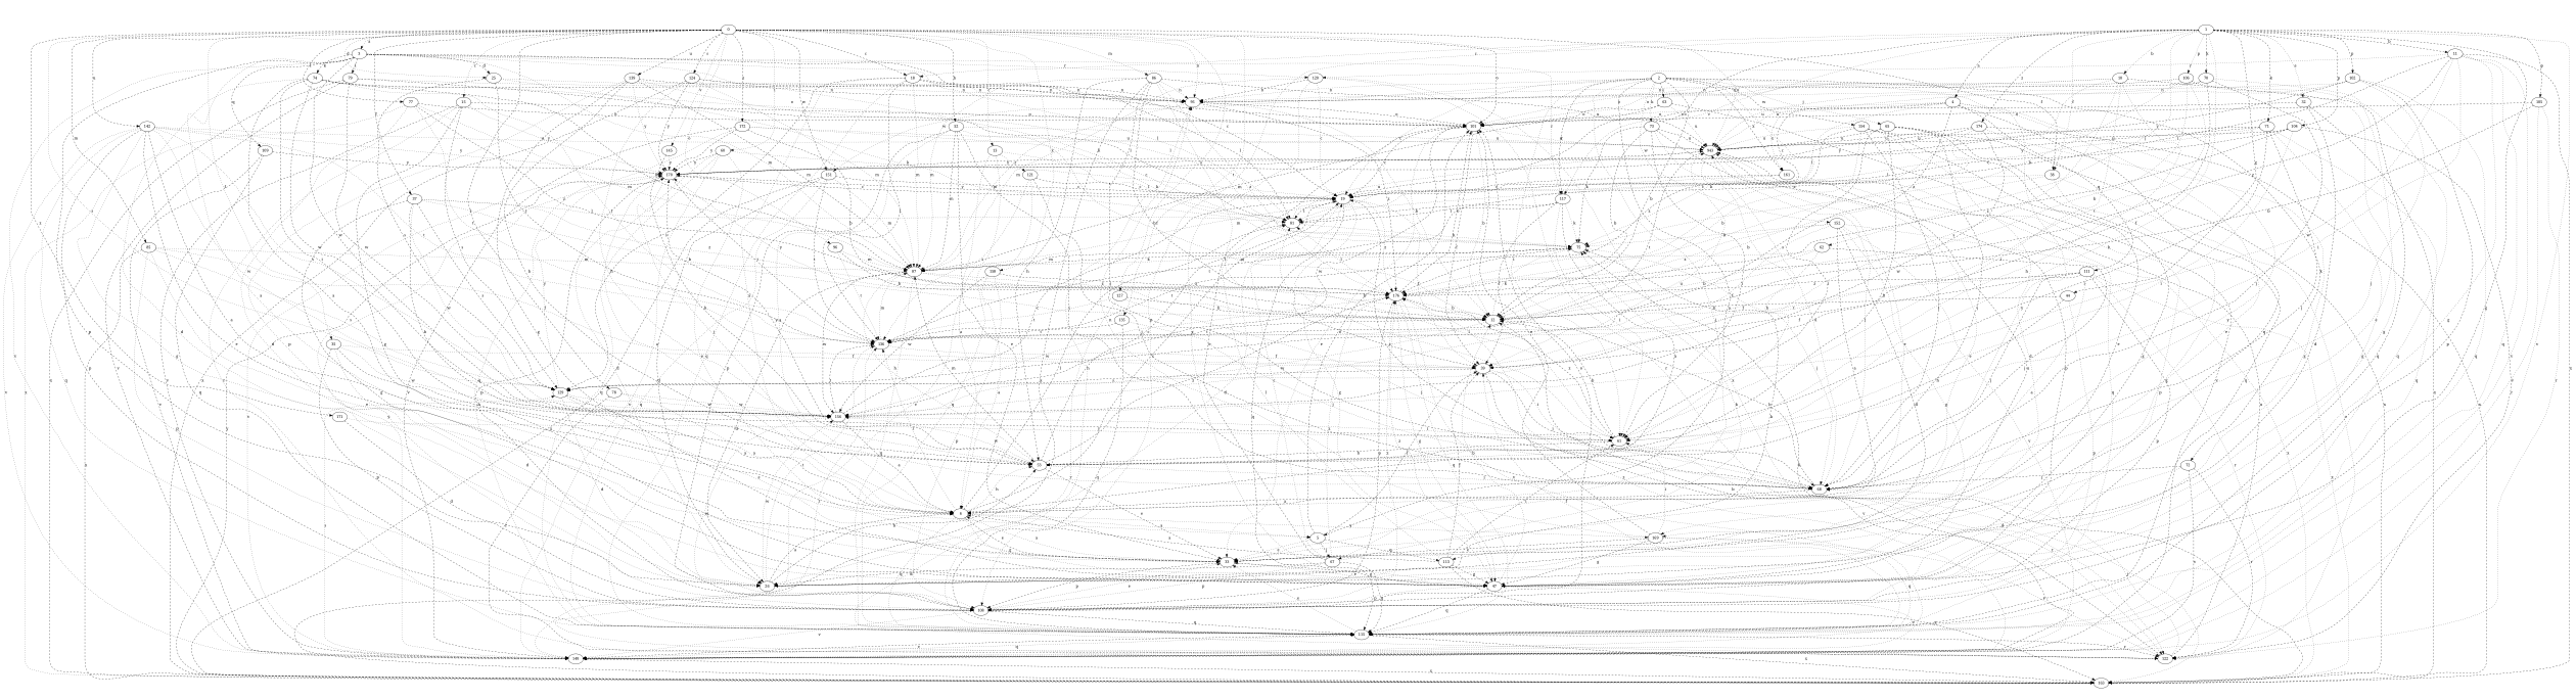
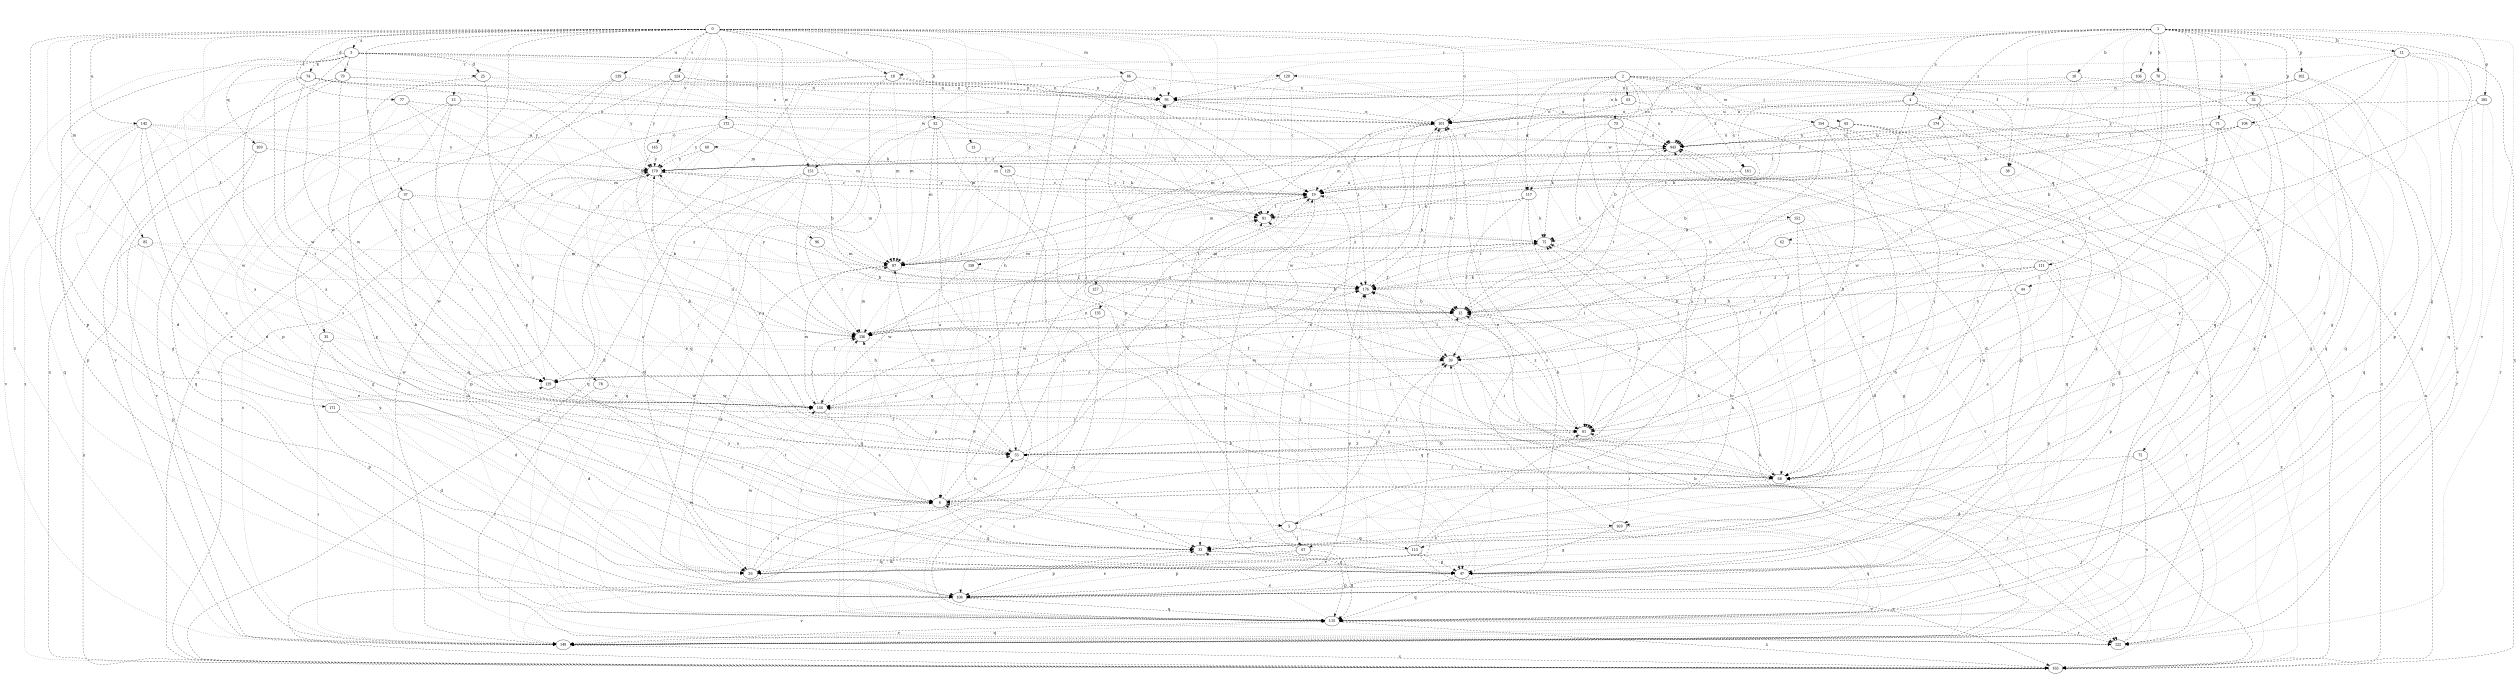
  strict digraph {
    fontname="Noto Serif"
    node [fontname="Noto Serif"]
    edge [fontname="Noto Serif" style=dotted]
    0
    3
    13
    15
    18
    25
    35
    37
    38
    52
    60
    77
    78
    85
    86
    95
    96
    101
    124
    127
    129
    135
    139
    142
    n25 [label=943]
    145
    151
    158
    171
    172
    19
    108
    117
    149
    5
    74
    75
    79
    81
    87
    109
    120
    156
    6
    121
    47
    170
    122
    115
    136
    53
    39
    26
    12
    176
    33
    68
    163
    61
    1
    4
    10
    11
    32
    44
    62
    70
    71
    102
    104
    105
    106
    174
    161
    169
    111
    113
    2
    63
    65
    67
    72
    73
    152
    154
    0 -> 3 [label=a]
    0 -> 13 [label=c]
    0 -> 15 [label=c]
    0 -> 18 [label=c style=dashed]
    0 -> 25 [label=d]
    0 -> 35 [label=f]
    0 -> 37 [label=f style=dashed]
    0 -> 38 [label=f style=dashed]
    0 -> 52 [label=h style=dashed]
    0 -> 60 [label=i]
    0 -> 77 [label=l style=dashed]
    0 -> 78 [label=l style=dashed]
    0 -> 85 [label=m style=dashed]
    0 -> 86 [label=m]
    0 -> 95 [label=n]
    0 -> 96 [label=o]
    0 -> 101 [label=o style=dashed]
    0 -> 124 [label=s style=dashed]
    0 -> 127 [label=s]
    0 -> 129 [label=s]
    0 -> 135 [label=t]
    0 -> 139 [label=u style=dashed]
    0 -> 142 [label=u style=dashed]
    0 -> n25 [label=u]
    0 -> 145 [label=v]
    0 -> 151 [label=w style=dashed]
    0 -> 158 [label=x]
    0 -> 171 [label=z style=dashed]
    0 -> 172 [label=z style=dashed]
    3 -> 25 [label=d style=dashed]
    3 -> 19 [label=c style=dashed]
    3 -> 108 [label=p style=dashed]
    3 -> 117 [label=r]
    3 -> 149 [label=v]
    3 -> 5 [label=a]
    3 -> 74 [label=k style=dashed]
    3 -> 75 [label=k]
    3 -> 79 [label=l style=dashed]
    3 -> 81 [label=l]
    3 -> 87 [label=m]
    3 -> 109 [label=q style=dashed]
    3 -> 120 [label=r]
    3 -> 156 [label=w style=dashed]
    13 -> 149 [label=v]
    13 -> 81 [label=l]
    13 -> 6 [label=a]
    13 -> 121 [label=r]
    15 -> 101 [label=o style=dashed]
    15 -> 129 [label=s style=dashed]
    15 -> 149 [label=v style=dashed]
    15 -> 47 [label=g style=dashed]
    15 -> 170 [label=y]
    15 -> 122 [label=r]
    18 -> 95 [label=n style=dashed]
    18 -> 129 [label=s style=dashed]
    18 -> 81 [label=l style=dashed]
    18 -> 87 [label=m]
    18 -> 6 [label=a]
    18 -> 115 [label=q]
    18 -> 136 [label=t style=dashed]
    25 -> 95 [label=n]
    25 -> 129 [label=s style=dashed]
    25 -> 75 [label=k]
    25 -> 136 [label=t style=dashed]
    35 -> 108 [label=p style=dashed]
    35 -> 156 [label=w]
    35 -> 53 [label=h style=dashed]
    35 -> 39 [label=f]
    35 -> 26 [label=d]
    37 -> 129 [label=s style=dashed]
    37 -> 81 [label=l]
    37 -> 156 [label=w]
    37 -> 47 [label=g style=dashed]
    37 -> 53 [label=h style=dashed]
    37 -> 12 [label=b]
    37 -> 176 [label=z]
    38 -> 19 [label=c]
    38 -> 47 [label=g]
    38 -> 122 [label=r]
    38 -> 12 [label=b]
    52 -> n25 [label=u]
    52 -> 108 [label=p style=dashed]
    52 -> 87 [label=m style=dashed]
    52 -> 6 [label=a]
    52 -> 12 [label=b]
    52 -> 33 [label=e style=dashed]
    52 -> 68 [label=j style=dashed]
    60 -> 19 [label=c]
    60 -> 149 [label=v]
    60 -> 170 [label=y style=dashed]
    60 -> 115 [label=q]
    60 -> 26 [label=d]
    60 -> 33 [label=e]
    77 -> 101 [label=o style=dashed]
    77 -> 87 [label=m]
    77 -> 136 [label=t]
    77 -> 26 [label=d]
    77 -> 176 [label=z style=dashed]
    77 -> 163 [label=x]
    78 -> 156 [label=w]
    78 -> 6 [label=a]
    78 -> 122 [label=r style=dashed]
    85 -> 129 [label=s]
    85 -> 108 [label=p]
    85 -> 87 [label=m]
    85 -> 39 [label=f]
    85 -> 33 [label=e]
    85 -> 163 [label=x style=dashed]
    86 -> 95 [label=n]
    86 -> n25 [label=u style=dashed]
    86 -> 87 [label=m]
    86 -> 53 [label=h style=dashed]
    86 -> 39 [label=f style=dashed]
    86 -> 176 [label=z]
    86 -> 68 [label=j style=dashed]
    86 -> 163 [label=x style=dashed]
    86 -> 61 [label=i]
    95 -> 101 [label=o style=dashed]
    95 -> 87 [label=m]
    95 -> 12 [label=b]
    95 -> 176 [label=z style=dashed]
    96 -> 87 [label=m]
    96 -> 136 [label=t]
    96 -> 12 [label=b style=dashed]
    101 -> n25 [label=u]
    101 -> 19 [label=c style=dashed]
    101 -> 156 [label=w style=dashed]
    101 -> 39 [label=f style=dashed]
    101 -> 12 [label=b]
    101 -> 33 [label=e]
    124 -> 95 [label=n]
    124 -> 101 [label=o style=dashed]
    124 -> 87 [label=m]
    124 -> 170 [label=y style=dashed]
    124 -> 53 [label=h]
    124 -> 163 [label=x style=dashed]
    127 -> 122 [label=r]
    127 -> 136 [label=t]
    127 -> 12 [label=b style=dashed]
    127 -> 68 [label=j]
    129 -> 156 [label=w]
    129 -> 6 [label=a style=dashed]
    129 -> 170 [label=y]
    129 -> 26 [label=d]
    129 -> 33 [label=e]
    135 -> 115 [label=q style=dashed]
    135 -> 136 [label=t style=dashed]
    135 -> 68 [label=j]
    139 -> 95 [label=n style=dashed]
    139 -> 108 [label=p]
    139 -> 81 [label=l]
-   139 -> 87 [label=m style=dashed]
+   2 -> 87 [label=m style=dashed]
    139 -> 47 [label=g style=dashed]
    139 -> 170 [label=y]
    139 -> 53 [label=h style=dashed]
    142 -> 129 [label=s]
    142 -> n25 [label=u]
    142 -> 108 [label=p style=dashed]
    142 -> 149 [label=v]
    142 -> 156 [label=w]
    142 -> 6 [label=a style=dashed]
    142 -> 47 [label=g]
    142 -> 170 [label=y]
    142 -> 115 [label=q]
    142 -> 136 [label=t]
    142 -> 33 [label=e style=dashed]
    n25 -> 170 [label=y style=dashed]
    n25 -> 115 [label=q]
    n25 -> 136 [label=t style=dashed]
    n25 -> 53 [label=h]
    n25 -> 33 [label=e]
    n25 -> 68 [label=j]
    145 -> 170 [label=y]
    145 -> 53 [label=h style=dashed]
    151 -> 19 [label=c style=dashed]
    151 -> 87 [label=m]
    151 -> 115 [label=q]
    151 -> 136 [label=t style=dashed]
    151 -> 26 [label=d style=dashed]
    151 -> 163 [label=x style=dashed]
    158 -> 108 [label=p]
    158 -> 156 [label=w style=dashed]
    158 -> 6 [label=a]
    158 -> 176 [label=z style=dashed]
    171 -> 26 [label=d style=dashed]
    171 -> 61 [label=i]
    172 -> n25 [label=u]
    172 -> 149 [label=v style=dashed]
    172 -> 75 [label=k]
    172 -> 170 [label=y style=dashed]
    172 -> 115 [label=q]
    172 -> 12 [label=b style=dashed]
    19 -> 81 [label=l style=dashed]
    19 -> 47 [label=g]
    19 -> 170 [label=y style=dashed]
    19 -> 115 [label=q style=dashed]
    19 -> 39 [label=f]
    19 -> 26 [label=d]
    19 -> 176 [label=z]
    108 -> 101 [label=o style=dashed]
    108 -> 149 [label=v]
    108 -> 156 [label=w]
    108 -> 115 [label=q style=dashed]
    108 -> 176 [label=z]
    108 -> 33 [label=e]
    117 -> 75 [label=k]
    117 -> 81 [label=l style=dashed]
    117 -> 6 [label=a style=dashed]
    117 -> 136 [label=t style=dashed]
    117 -> 39 [label=f style=dashed]
    117 -> 61 [label=i]
    149 -> 129 [label=s]
    149 -> 170 [label=y]
    149 -> 115 [label=q]
    149 -> 176 [label=z]
    149 -> 163 [label=x style=dashed]
    5 -> 101 [label=o style=dashed]
    5 -> 39 [label=f style=dashed]
    5 -> 33 [label=e]
    5 -> 113 [label=q style=dashed]
    5 -> 67 [label=j style=dashed]
    74 -> 95 [label=n style=dashed]
    74 -> 101 [label=o]
    74 -> 87 [label=m style=dashed]
    74 -> 156 [label=w style=dashed]
    74 -> 6 [label=a style=dashed]
    74 -> 136 [label=t]
    74 -> 26 [label=d]
    74 -> 61 [label=i style=dashed]
    75 -> 87 [label=m style=dashed]
    75 -> 136 [label=t style=dashed]
    75 -> 68 [label=j]
    79 -> 95 [label=n]
    79 -> 149 [label=v style=dashed]
    79 -> 81 [label=l style=dashed]
    79 -> 156 [label=w style=dashed]
    79 -> 163 [label=x style=dashed]
    81 -> n25 [label=u]
    81 -> 75 [label=k]
    87 -> 75 [label=k style=dashed]
    87 -> 156 [label=w style=dashed]
    87 -> 115 [label=q]
    87 -> 53 [label=h]
    87 -> 26 [label=d style=dashed]
    87 -> 12 [label=b]
    87 -> 176 [label=z]
    109 -> 149 [label=v style=dashed]
    109 -> 170 [label=y style=dashed]
    109 -> 115 [label=q style=dashed]
    120 -> 95 [label=n style=dashed]
    120 -> 19 [label=c]
    120 -> 87 [label=m]
    120 -> 47 [label=g]
    120 -> 122 [label=r]
    120 -> 163 [label=x]
    156 -> n25 [label=u]
    156 -> 19 [label=c style=dashed]
    156 -> 6 [label=a style=dashed]
    156 -> 136 [label=t style=dashed]
    156 -> 61 [label=i]
    6 -> 19 [label=c style=dashed]
    6 -> 5 [label=a]
    6 -> 81 [label=l style=dashed]
    6 -> 47 [label=g]
    6 -> 115 [label=q]
    6 -> 136 [label=t]
    6 -> 53 [label=h]
    6 -> 33 [label=e style=dashed]
    6 -> 169 [label=y]
    121 -> 19 [label=c style=dashed]
    121 -> 115 [label=q]
    121 -> 136 [label=t]
    121 -> 68 [label=j style=dashed]
    47 -> n25 [label=u style=dashed]
    47 -> 108 [label=p]
    47 -> 149 [label=v]
    47 -> 115 [label=q style=dashed]
    47 -> 12 [label=b]
    47 -> 176 [label=z]
    47 -> 33 [label=e]
    170 -> 19 [label=c style=dashed]
    170 -> 108 [label=p style=dashed]
    170 -> 149 [label=v]
    170 -> 6 [label=a]
    170 -> 136 [label=t style=dashed]
    170 -> 68 [label=j]
    122 -> n25 [label=u style=dashed]
    122 -> 136 [label=t]
    122 -> 12 [label=b style=dashed]
    122 -> 68 [label=j]
    115 -> 95 [label=n]
    115 -> 149 [label=v style=dashed]
    115 -> 122 [label=r style=dashed]
    115 -> 39 [label=f]
    115 -> 33 [label=e]
    115 -> 163 [label=x style=dashed]
    136 -> 87 [label=m]
    136 -> 39 [label=f]
    53 -> 19 [label=c style=dashed]
    53 -> 87 [label=m style=dashed]
    53 -> 156 [label=w]
    53 -> 170 [label=y style=dashed]
    53 -> 176 [label=z style=dashed]
    53 -> 33 [label=e style=dashed]
    53 -> 68 [label=j]
    39 -> 129 [label=s style=dashed]
    39 -> 149 [label=v style=dashed]
    39 -> 68 [label=j style=dashed]
    39 -> 61 [label=i]
    26 -> 75 [label=k style=dashed]
    26 -> 156 [label=w]
    26 -> 6 [label=a style=dashed]
    26 -> 136 [label=t]
    26 -> 53 [label=h style=dashed]
    12 -> 75 [label=k]
    12 -> 156 [label=w]
    12 -> 170 [label=y]
    12 -> 136 [label=t style=dashed]
    176 -> 101 [label=o style=dashed]
    176 -> 108 [label=p style=dashed]
    176 -> 149 [label=v]
    176 -> 81 [label=l]
    176 -> 156 [label=w]
    176 -> 47 [label=g]
    176 -> 115 [label=q]
    176 -> 12 [label=b]
    33 -> 108 [label=p style=dashed]
    33 -> 6 [label=a]
    33 -> 47 [label=g style=dashed]
    68 -> n25 [label=u]
    68 -> 19 [label=c style=dashed]
    68 -> 6 [label=a style=dashed]
    68 -> 12 [label=b style=dashed]
    163 -> 75 [label=k style=dashed]
    163 -> 170 [label=y style=dashed]
    61 -> 81 [label=l]
    61 -> 122 [label=r]
-   61 -> 53 [label=h style=dashed]
+   53 -> 61 [label=h style=dashed]
    61 -> 12 [label=b style=dashed]
    61 -> 176 [label=z style=dashed]
    1 -> 18 [label=c]
    1 -> 38 [label=f]
    1 -> 19 [label=c style=dashed]
    1 -> 108 [label=p]
    1 -> 117 [label=r]
    1 -> 149 [label=v]
    1 -> 47 [label=g style=dashed]
    1 -> 53 [label=h]
    1 -> 4 [label=a style=dashed]
    1 -> 10 [label=b]
    1 -> 11 [label=b style=dashed]
    1 -> 32 [label=e]
    1 -> 44 [label=g style=dashed]
    1 -> 62 [label=j]
    1 -> 70 [label=k style=dashed]
    1 -> 71 [label=k style=dashed]
    1 -> 102 [label=p style=dashed]
    1 -> 104 [label=p style=dashed]
    1 -> 105 [label=p style=dashed]
    1 -> 106 [label=p]
    1 -> 174 [label=z style=dashed]
    4 -> 101 [label=o]
    4 -> 129 [label=s style=dashed]
    4 -> 19 [label=c style=dashed]
    4 -> 81 [label=l]
    4 -> 33 [label=e]
    4 -> 161 [label=x]
    4 -> 169 [label=y]
    4 -> 111 [label=q style=dashed]
    4 -> 113 [label=q style=dashed]
    10 -> 95 [label=n]
    10 -> 101 [label=o]
    10 -> 129 [label=s]
    10 -> 115 [label=q style=dashed]
    10 -> 53 [label=h]
    10 -> 176 [label=z]
    10 -> 61 [label=i]
    11 -> 149 [label=v]
    11 -> 81 [label=l style=dashed]
    11 -> 120 [label=r]
    11 -> 156 [label=w]
    11 -> 47 [label=g]
    11 -> 115 [label=q]
    11 -> 176 [label=z style=dashed]
    11 -> 163 [label=x style=dashed]
    11 -> 61 [label=i]
    32 -> 101 [label=o style=dashed]
    32 -> 26 [label=d style=dashed]
    32 -> 163 [label=x style=dashed]
    44 -> 108 [label=p]
    44 -> 53 [label=h style=dashed]
    44 -> 12 [label=b style=dashed]
    62 -> 87 [label=m]
    62 -> 39 [label=f]
    62 -> 12 [label=b]
    62 -> 68 [label=j style=dashed]
    70 -> 95 [label=n style=dashed]
    70 -> n25 [label=u]
    70 -> 39 [label=f style=dashed]
    70 -> 33 [label=e]
    70 -> 68 [label=j style=dashed]
    71 -> n25 [label=u style=dashed]
    71 -> 81 [label=l]
    71 -> 47 [label=g]
    71 -> 170 [label=y style=dashed]
    71 -> 115 [label=q]
    71 -> 68 [label=j style=dashed]
    71 -> 61 [label=i style=dashed]
    102 -> 95 [label=n]
    102 -> n25 [label=u]
    102 -> 108 [label=p style=dashed]
    102 -> 170 [label=y style=dashed]
    102 -> 115 [label=q]
    102 -> 68 [label=j]
    104 -> n25 [label=u style=dashed]
    104 -> 19 [label=c style=dashed]
    104 -> 122 [label=r style=dashed]
    104 -> 176 [label=z style=dashed]
    104 -> 61 [label=i]
    105 -> 101 [label=o style=dashed]
    105 -> 149 [label=v]
    105 -> 122 [label=r]
    105 -> 12 [label=b style=dashed]
    106 -> 95 [label=n]
    106 -> 101 [label=o]
    106 -> 75 [label=k]
    106 -> 47 [label=g]
    106 -> 115 [label=q]
    106 -> 136 [label=t]
    106 -> 12 [label=b]
    174 -> n25 [label=u style=dashed]
    174 -> 75 [label=k]
    174 -> 156 [label=w style=dashed]
    174 -> 47 [label=g]
    174 -> 170 [label=y style=dashed]
    174 -> 163 [label=x style=dashed]
    161 -> 19 [label=c style=dashed]
    161 -> 108 [label=p]
    161 -> 87 [label=m]
    169 -> 95 [label=n]
    169 -> 101 [label=o style=dashed]
    169 -> 47 [label=g style=dashed]
    169 -> 122 [label=r]
    169 -> 115 [label=q]
    169 -> 33 [label=e style=dashed]
    169 -> 61 [label=i]
    111 -> 108 [label=p style=dashed]
    111 -> 6 [label=a]
    111 -> 122 [label=r]
    111 -> 136 [label=t]
    111 -> 39 [label=f style=dashed]
    111 -> 176 [label=z style=dashed]
    111 -> 68 [label=j style=dashed]
    111 -> 163 [label=x]
    113 -> 81 [label=l]
    113 -> 6 [label=a style=dashed]
    113 -> 47 [label=g style=dashed]
    113 -> 39 [label=f style=dashed]
    113 -> 163 [label=x style=dashed]
    113 -> 61 [label=i style=dashed]
    2 -> 95 [label=n]
    2 -> 151 [label=w]
    2 -> 19 [label=c]
    2 -> 117 [label=r style=dashed]
    2 -> 5 [label=a style=dashed]
    2 -> 12 [label=b style=dashed]
    2 -> 176 [label=z]
    2 -> 61 [label=i]
    2 -> 161 [label=x style=dashed]
    2 -> 169 [label=y]
    2 -> 63 [label=j style=dashed]
    2 -> 65 [label=j]
    2 -> 67 [label=j]
    2 -> 72 [label=k style=dashed]
    2 -> 73 [label=k]
    2 -> 152 [label=w]
    2 -> 154 [label=w style=dashed]
    63 -> 101 [label=o style=dashed]
    63 -> n25 [label=u]
    63 -> 149 [label=v style=dashed]
    63 -> 87 [label=m style=dashed]
    65 -> n25 [label=u style=dashed]
    65 -> 115 [label=q style=dashed]
    65 -> 53 [label=h style=dashed]
    65 -> 33 [label=e style=dashed]
    65 -> 68 [label=j style=dashed]
    65 -> 61 [label=i style=dashed]
    67 -> 101 [label=o style=dashed]
    67 -> 19 [label=c]
    67 -> 108 [label=p]
    67 -> 75 [label=k]
    67 -> 115 [label=q style=dashed]
    67 -> 26 [label=d style=dashed]
    67 -> 176 [label=z]
    72 -> 149 [label=v style=dashed]
    72 -> 122 [label=r style=dashed]
    72 -> 26 [label=d]
    72 -> 68 [label=j style=dashed]
    73 -> n25 [label=u style=dashed]
    73 -> 108 [label=p style=dashed]
    73 -> 75 [label=k style=dashed]
    73 -> 12 [label=b style=dashed]
    73 -> 33 [label=e]
    73 -> 61 [label=i style=dashed]
    152 -> 149 [label=v]
    152 -> 75 [label=k]
    152 -> 6 [label=a style=dashed]
    152 -> 47 [label=g]
    152 -> 39 [label=f]
    152 -> 26 [label=d style=dashed]
    152 -> 176 [label=z]
    152 -> 163 [label=x]
    154 -> n25 [label=u]
    154 -> 47 [label=g style=dashed]
    154 -> 26 [label=d]
    154 -> 12 [label=b]
    154 -> 176 [label=z style=dashed]
    154 -> 68 [label=j style=dashed]
    154 -> 163 [label=x style=dashed]
  }
